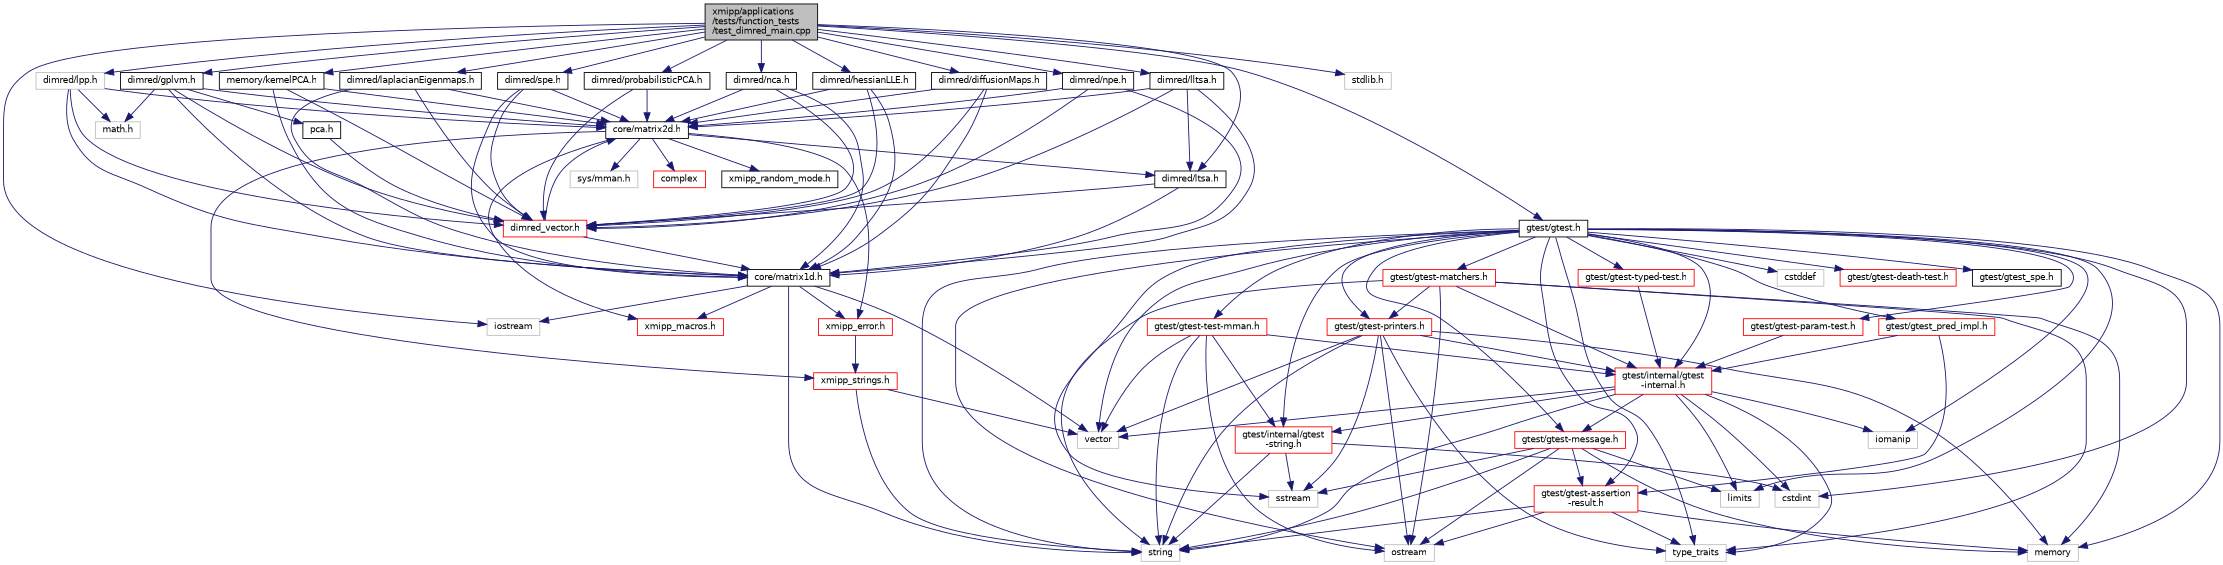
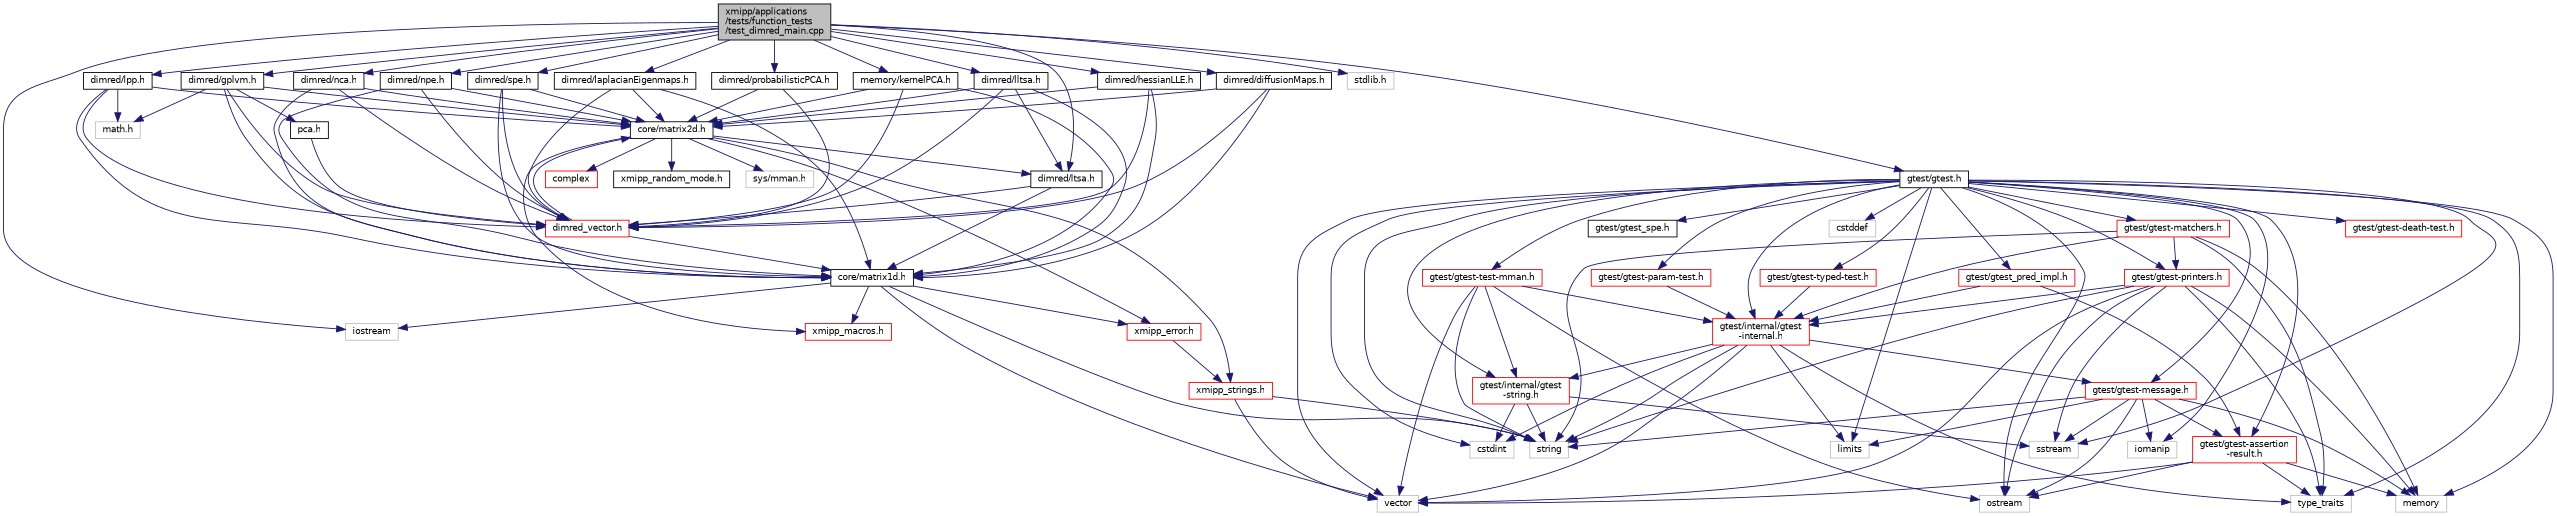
  digraph {
    node [color=black fillcolor=white fontname=Helvetica fontsize=10 shape=record style=filled]
    edge [color=midnightblue fontname=Helvetica fontsize=10 labelfontname=Helvetica labelfontsize=10 style=solid]
    n1 [fillcolor=grey75 fontcolor=black height=0.2 label="xmipp/applications\l/tests/function_tests\l/test_dimred_main.cpp" width=0.4]
-   n2 [color=grey75 height=0.2 label="dimred/lpp.h" width=0.4]
+   n2 [height=0.2 label="dimred/lpp.h" width=0.4]
    n3 [color=grey75 height=0.2 label=iostream width=0.4]
    n4 [height=0.2 label="dimred/nca.h" width=0.4]
    n5 [height=0.2 label="dimred/npe.h" width=0.4]
    n6 [height=0.2 label="dimred/spe.h" width=0.4]
    n7 [height=0.2 label="dimred/ltsa.h" width=0.4]
    n8 [height=0.2 label="dimred/gplvm.h" width=0.4]
    n9 [height=0.2 label="dimred/lltsa.h" width=0.4]
    n10 [height=0.2 label="memory/kernelPCA.h" width=0.4]
    n11 [height=0.2 label="dimred/hessianLLE.h" width=0.4]
    n12 [height=0.2 label="dimred/diffusionMaps.h" width=0.4]
    n13 [height=0.2 label="dimred/probabilisticPCA.h" width=0.4]
    n14 [height=0.2 label="dimred/laplacianEigenmaps.h" width=0.4]
    n15 [color=grey75 height=0.2 label="stdlib.h" width=0.4]
    n16 [height=0.2 label="gtest/gtest.h" width=0.4]
    n17 [height=0.2 label="core/matrix2d.h" width=0.4]
    n18 [height=0.2 label="core/matrix1d.h" width=0.4]
    n19 [color=red height=0.2 label="dimred_vector.h" width=0.4]
    n20 [color=grey75 height=0.2 label="math.h" width=0.4]
    n21 [height=0.2 label="pca.h" width=0.4]
    n22 [color=grey75 height=0.2 label=vector width=0.4]
    n23 [color=grey75 height=0.2 label=string width=0.4]
    n24 [color=grey75 height=0.2 label=cstddef width=0.4]
    n25 [color=grey75 height=0.2 label=cstdint width=0.4]
    n26 [color=grey75 height=0.2 label=iomanip width=0.4]
    n27 [color=grey75 height=0.2 label=limits width=0.4]
    n28 [color=grey75 height=0.2 label=memory width=0.4]
    n29 [color=grey75 height=0.2 label=ostream width=0.4]
    n30 [color=grey75 height=0.2 label=sstream width=0.4]
    n31 [color=grey75 height=0.2 label=type_traits width=0.4]
    n32 [color=red height=0.2 label="gtest/gtest-assertion\l-result.h" width=0.4]
    n33 [color=red height=0.2 label="gtest/gtest-message.h" width=0.4]
    n34 [color=red height=0.2 label="gtest/gtest-death-test.h" width=0.4]
    n35 [color=red height=0.2 label="gtest/gtest-matchers.h" width=0.4]
    n36 [color=red height=0.2 label="gtest/gtest-printers.h" width=0.4]
    n37 [color=red height=0.2 label="gtest/internal/gtest\l-internal.h" width=0.4]
    n38 [color=red height=0.2 label="gtest/internal/gtest\l-string.h" width=0.4]
    n39 [color=red height=0.2 label="gtest/gtest-param-test.h" width=0.4]
    n40 [color=red height=0.2 label="gtest/gtest-test-mman.h" width=0.4]
    n41 [color=red height=0.2 label="gtest/gtest-typed-test.h" width=0.4]
    n42 [color=red height=0.2 label="gtest/gtest_pred_impl.h" width=0.4]
    n43 [height=0.2 label="gtest/gtest_spe.h" width=0.4]
    n44 [color=red height=0.2 label=complex width=0.4]
    n45 [height=0.2 label="xmipp_random_mode.h" width=0.4]
    n46 [color=red height=0.2 label="xmipp_macros.h" width=0.4]
    n47 [color=red height=0.2 label="xmipp_error.h" width=0.4]
    n48 [color=red height=0.2 label="xmipp_strings.h" width=0.4]
    n49 [color=grey75 height=0.2 label="sys/mman.h" width=0.4]
    n1 -> n2
    n1 -> n3
    n1 -> n4
    n1 -> n5
    n1 -> n6
    n1 -> n7
    n1 -> n8
    n1 -> n9
    n1 -> n10
    n1 -> n11
    n1 -> n12
    n1 -> n13
    n1 -> n14
    n1 -> n15
    n1 -> n16
    n2 -> n17
    n2 -> n18
    n2 -> n19
    n2 -> n20
    n4 -> n17
    n4 -> n18
    n4 -> n19
    n5 -> n17
    n5 -> n18
    n5 -> n19
    n6 -> n17
    n6 -> n18
    n6 -> n19
    n7 -> n18
    n7 -> n19
    n8 -> n17
    n8 -> n18
    n8 -> n19
    n8 -> n20
    n8 -> n21
    n9 -> n7
    n9 -> n17
    n9 -> n18
    n9 -> n19
    n10 -> n17
    n10 -> n18
    n10 -> n19
    n11 -> n17
    n11 -> n18
    n11 -> n19
    n12 -> n17
    n12 -> n18
    n12 -> n19
    n13 -> n17
    n13 -> n19
    n14 -> n17
    n14 -> n18
    n14 -> n19
    n16 -> n22
    n16 -> n23
    n16 -> n24
    n16 -> n25
    n16 -> n26
    n16 -> n27
    n16 -> n28
    n16 -> n29
    n16 -> n30
    n16 -> n31
    n16 -> n32
    n16 -> n33
    n16 -> n34
    n16 -> n35
    n16 -> n36
    n16 -> n37
    n16 -> n38
    n16 -> n39
    n16 -> n40
    n16 -> n41
    n16 -> n42
    n16 -> n43
    n17 -> n7
    n17 -> n44
    n17 -> n45
    n17 -> n46
    n17 -> n47
    n17 -> n48
    n17 -> n49
    n18 -> n3
    n18 -> n22
    n18 -> n23
    n18 -> n46
    n18 -> n47
    n19 -> n17
    n19 -> n18
    n21 -> n19
-   n32 -> n23
+   n32 -> n22
    n32 -> n28
    n32 -> n29
    n32 -> n31
    n33 -> n23
    n33 -> n27
    n33 -> n28
    n33 -> n29
    n33 -> n30
    n33 -> n32
    n35 -> n23
    n35 -> n28
-   n35 -> n29
    n35 -> n31
    n35 -> n36
    n35 -> n37
    n36 -> n22
    n36 -> n23
    n36 -> n28
    n36 -> n29
    n36 -> n30
    n36 -> n31
    n36 -> n37
    n37 -> n22
    n37 -> n23
    n37 -> n25
-   n37 -> n26
+   n33 -> n26
    n37 -> n27
    n37 -> n31
    n37 -> n33
    n37 -> n38
    n38 -> n23
    n38 -> n25
    n38 -> n30
    n39 -> n37
    n40 -> n22
    n40 -> n23
    n40 -> n29
    n40 -> n37
    n40 -> n38
    n41 -> n37
    n42 -> n32
    n42 -> n37
    n47 -> n48
    n48 -> n22
    n48 -> n23
  }
